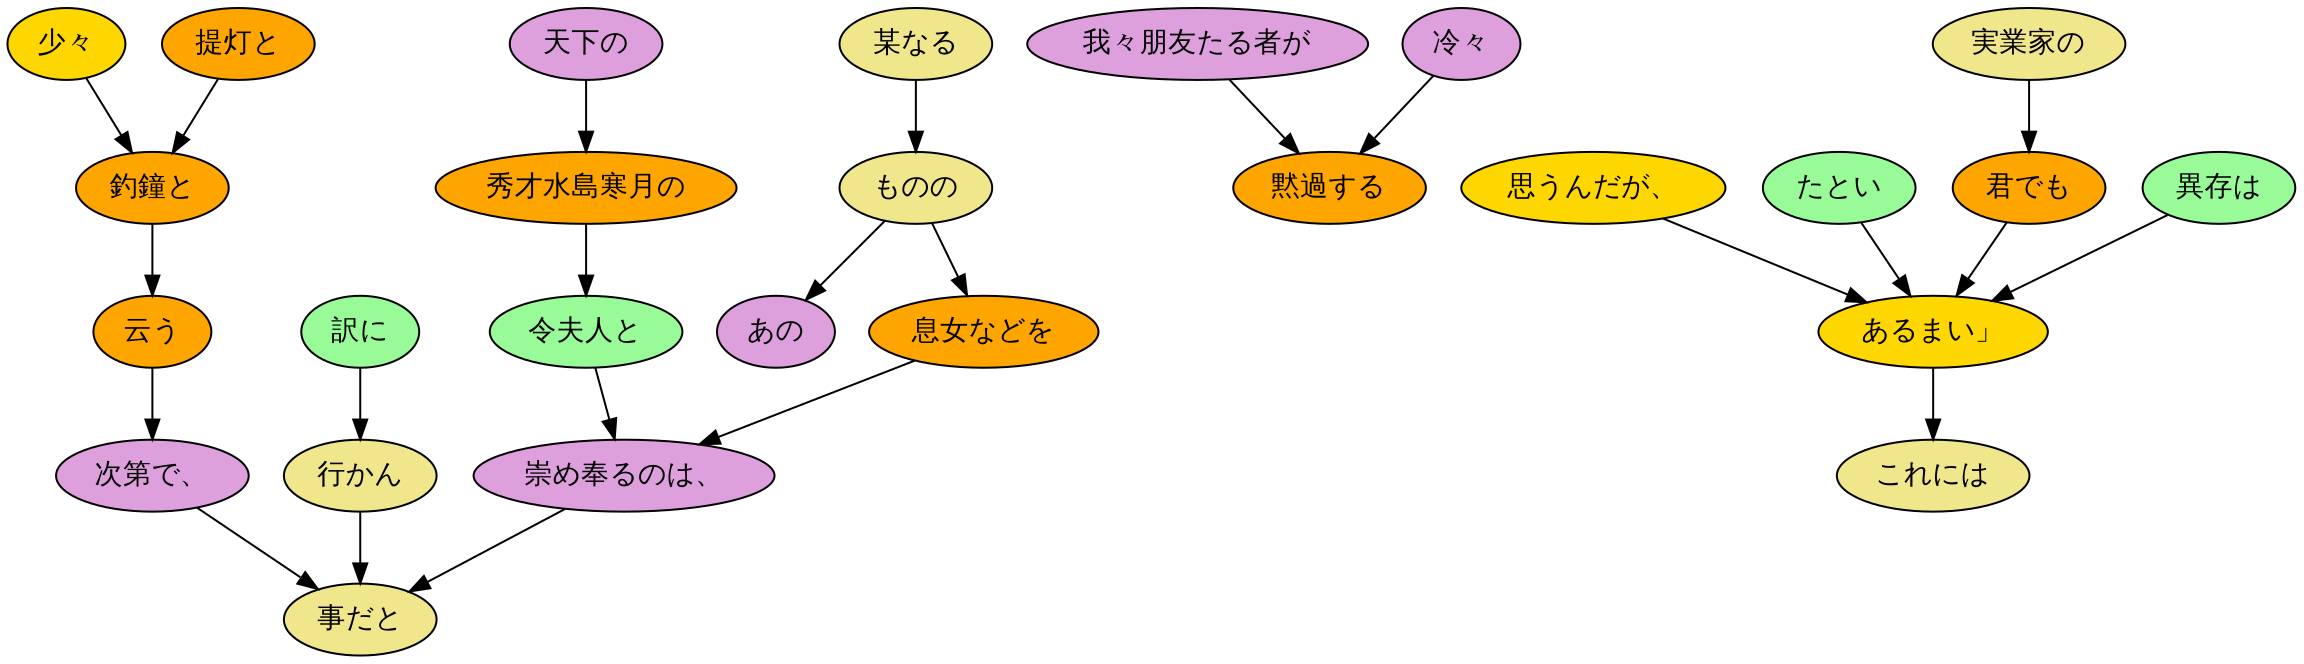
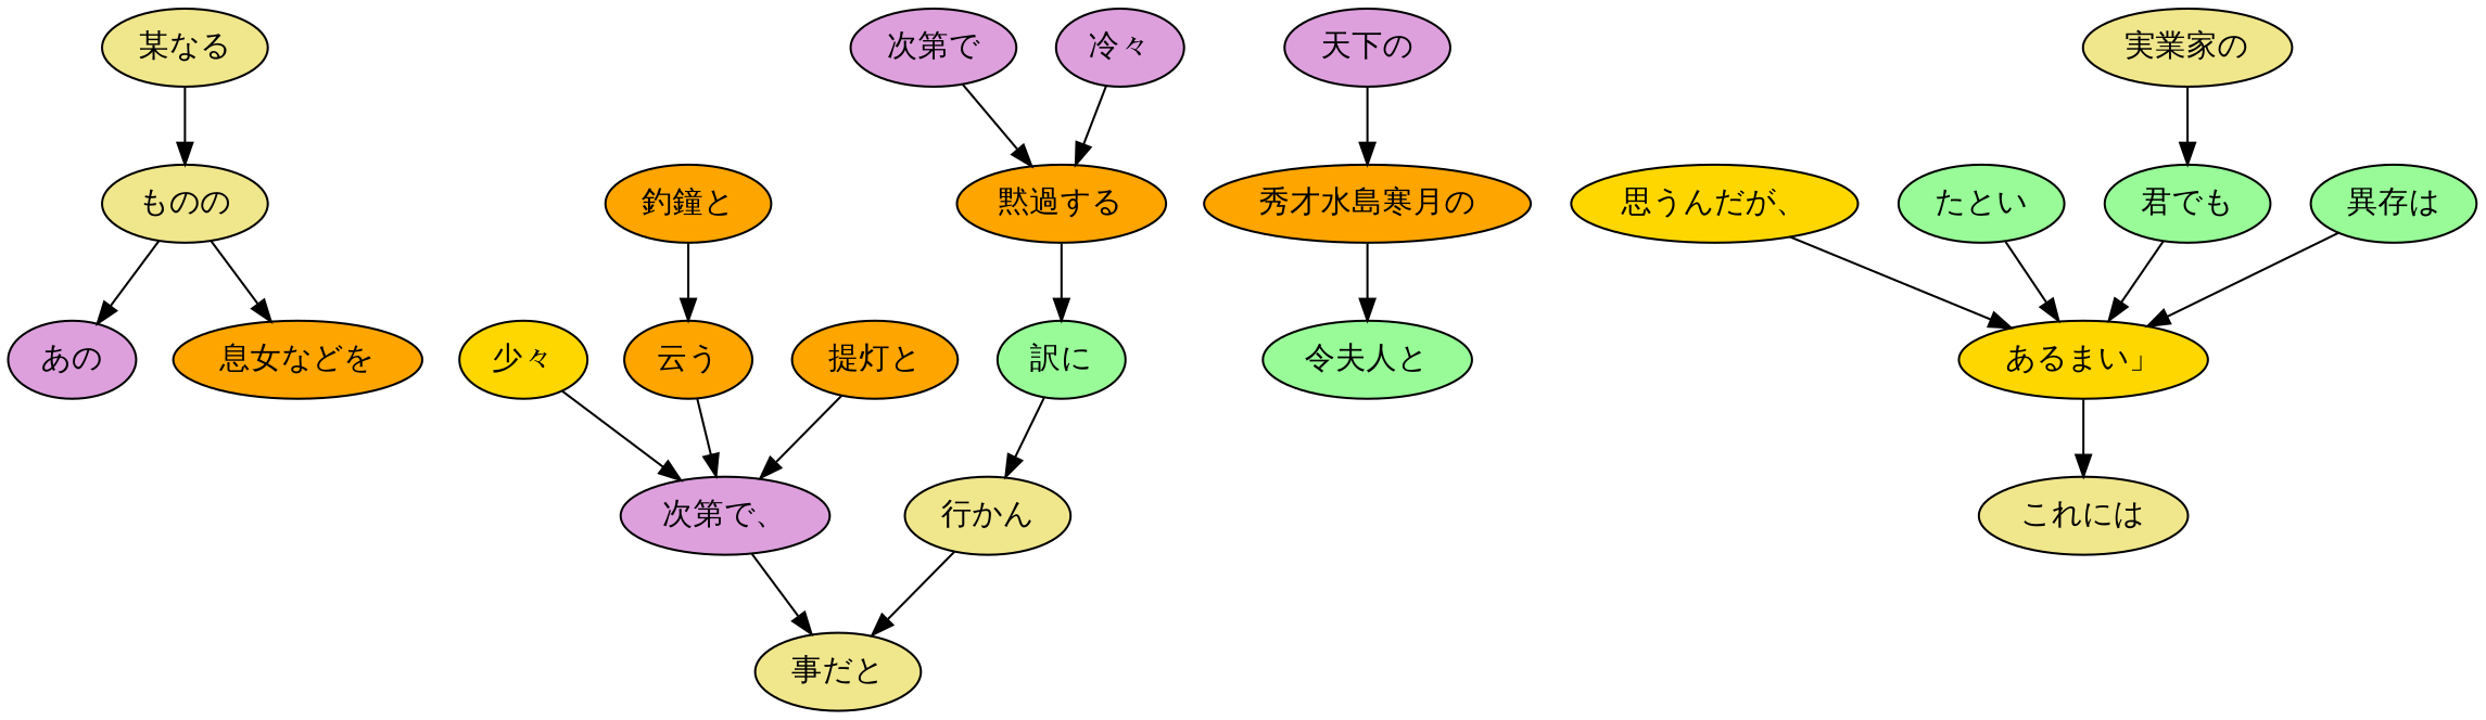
  digraph {
    fontname=Ubuntu
    node [fillcolor=plum fontname=Ubuntu style=filled]
    edge [fontname=Ubuntu]
    n1 [label="あの"]
    n2 [fillcolor=khaki label="ものの"]
    n3 [fillcolor=orange label="息女などを"]
    n4 [fillcolor=khaki label="某なる"]
-   n5 [label="崇め奉るのは、"]
    n6 [fillcolor=khaki label="事だと"]
    n7 [label="天下の"]
    n8 [fillcolor=orange label="秀才水島寒月の"]
    n9 [fillcolor=palegreen label="令夫人と"]
    n10 [fillcolor=gold label="少々"]
    n11 [fillcolor=orange label="釣鐘と"]
    n12 [fillcolor=orange label="云う"]
    n13 [fillcolor=orange label="提灯と"]
    n14 [label="次第で、"]
-   n15 [label="我々朋友たる者が"]
+   n15 [label="次第で"]
    n16 [fillcolor=orange label="黙過する"]
    n17 [fillcolor=palegreen label="訳に"]
    n18 [label="冷々"]
    n19 [fillcolor=khaki label="行かん"]
    n20 [fillcolor=gold label="思うんだが、"]
    n21 [fillcolor=gold label="あるまい」"]
    n22 [fillcolor=khaki label="これには"]
    n23 [fillcolor=palegreen label="たとい"]
    n24 [fillcolor=khaki label="実業家の"]
-   n25 [fillcolor=orange label="君でも"]
+   n25 [fillcolor=palegreen label="君でも"]
    n26 [fillcolor=palegreen label="異存は"]
    n2 -> n1
    n2 -> n3
-   n3 -> n5
    n4 -> n2
-   n5 -> n6
    n7 -> n8
    n8 -> n9
-   n9 -> n5
-   n10 -> n11
+   n10 -> n14
    n11 -> n12
    n12 -> n14
-   n13 -> n11
+   n13 -> n14
    n14 -> n6
    n15 -> n16
+   n16 -> n17
    n17 -> n19
    n18 -> n16
    n19 -> n6
    n20 -> n21
    n21 -> n22
    n23 -> n21
    n24 -> n25
    n25 -> n21
    n26 -> n21
  }
